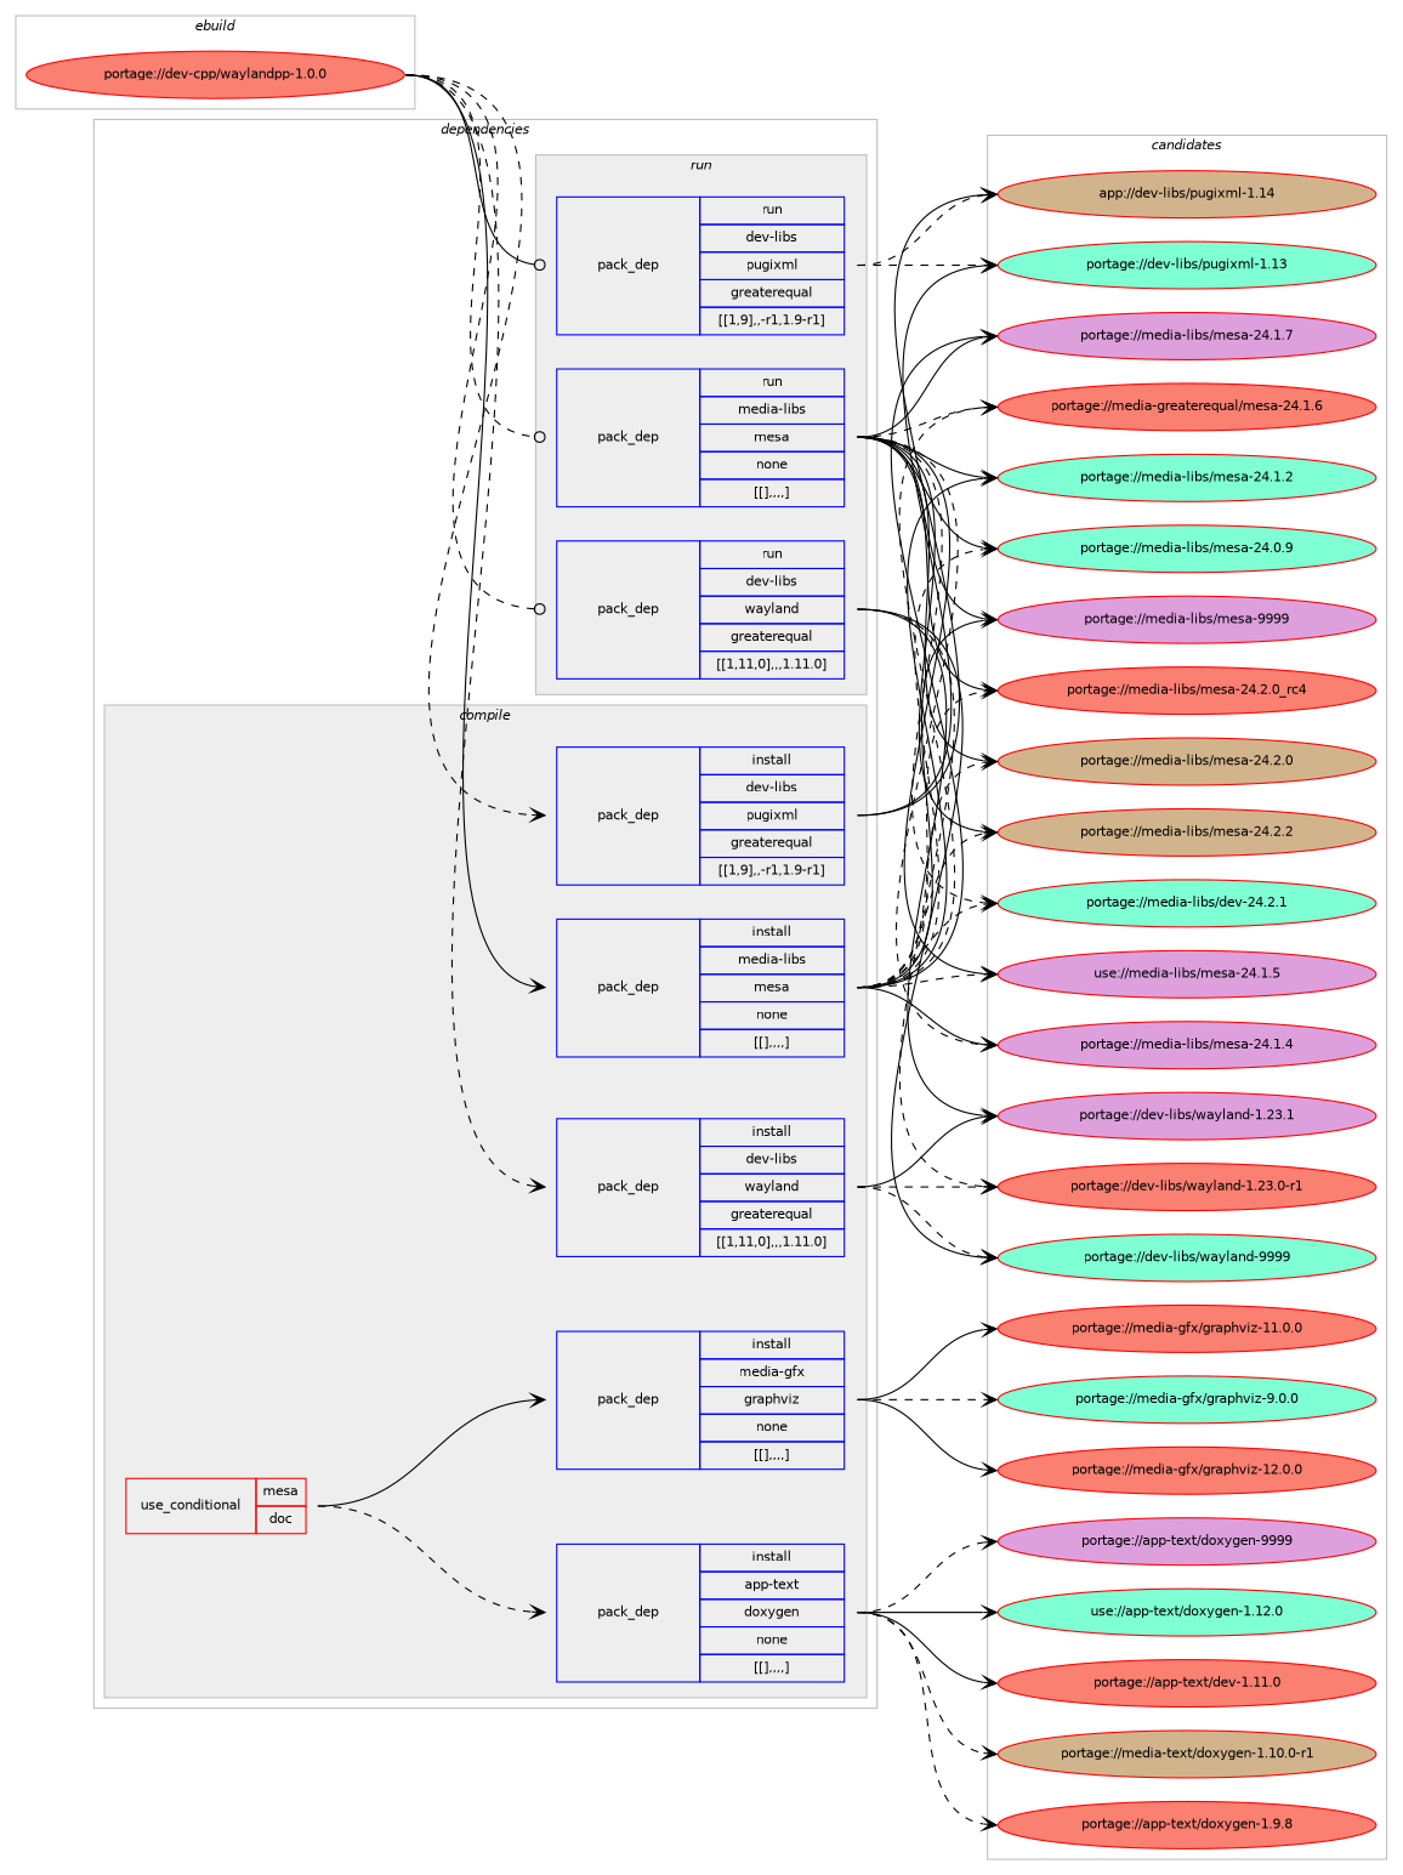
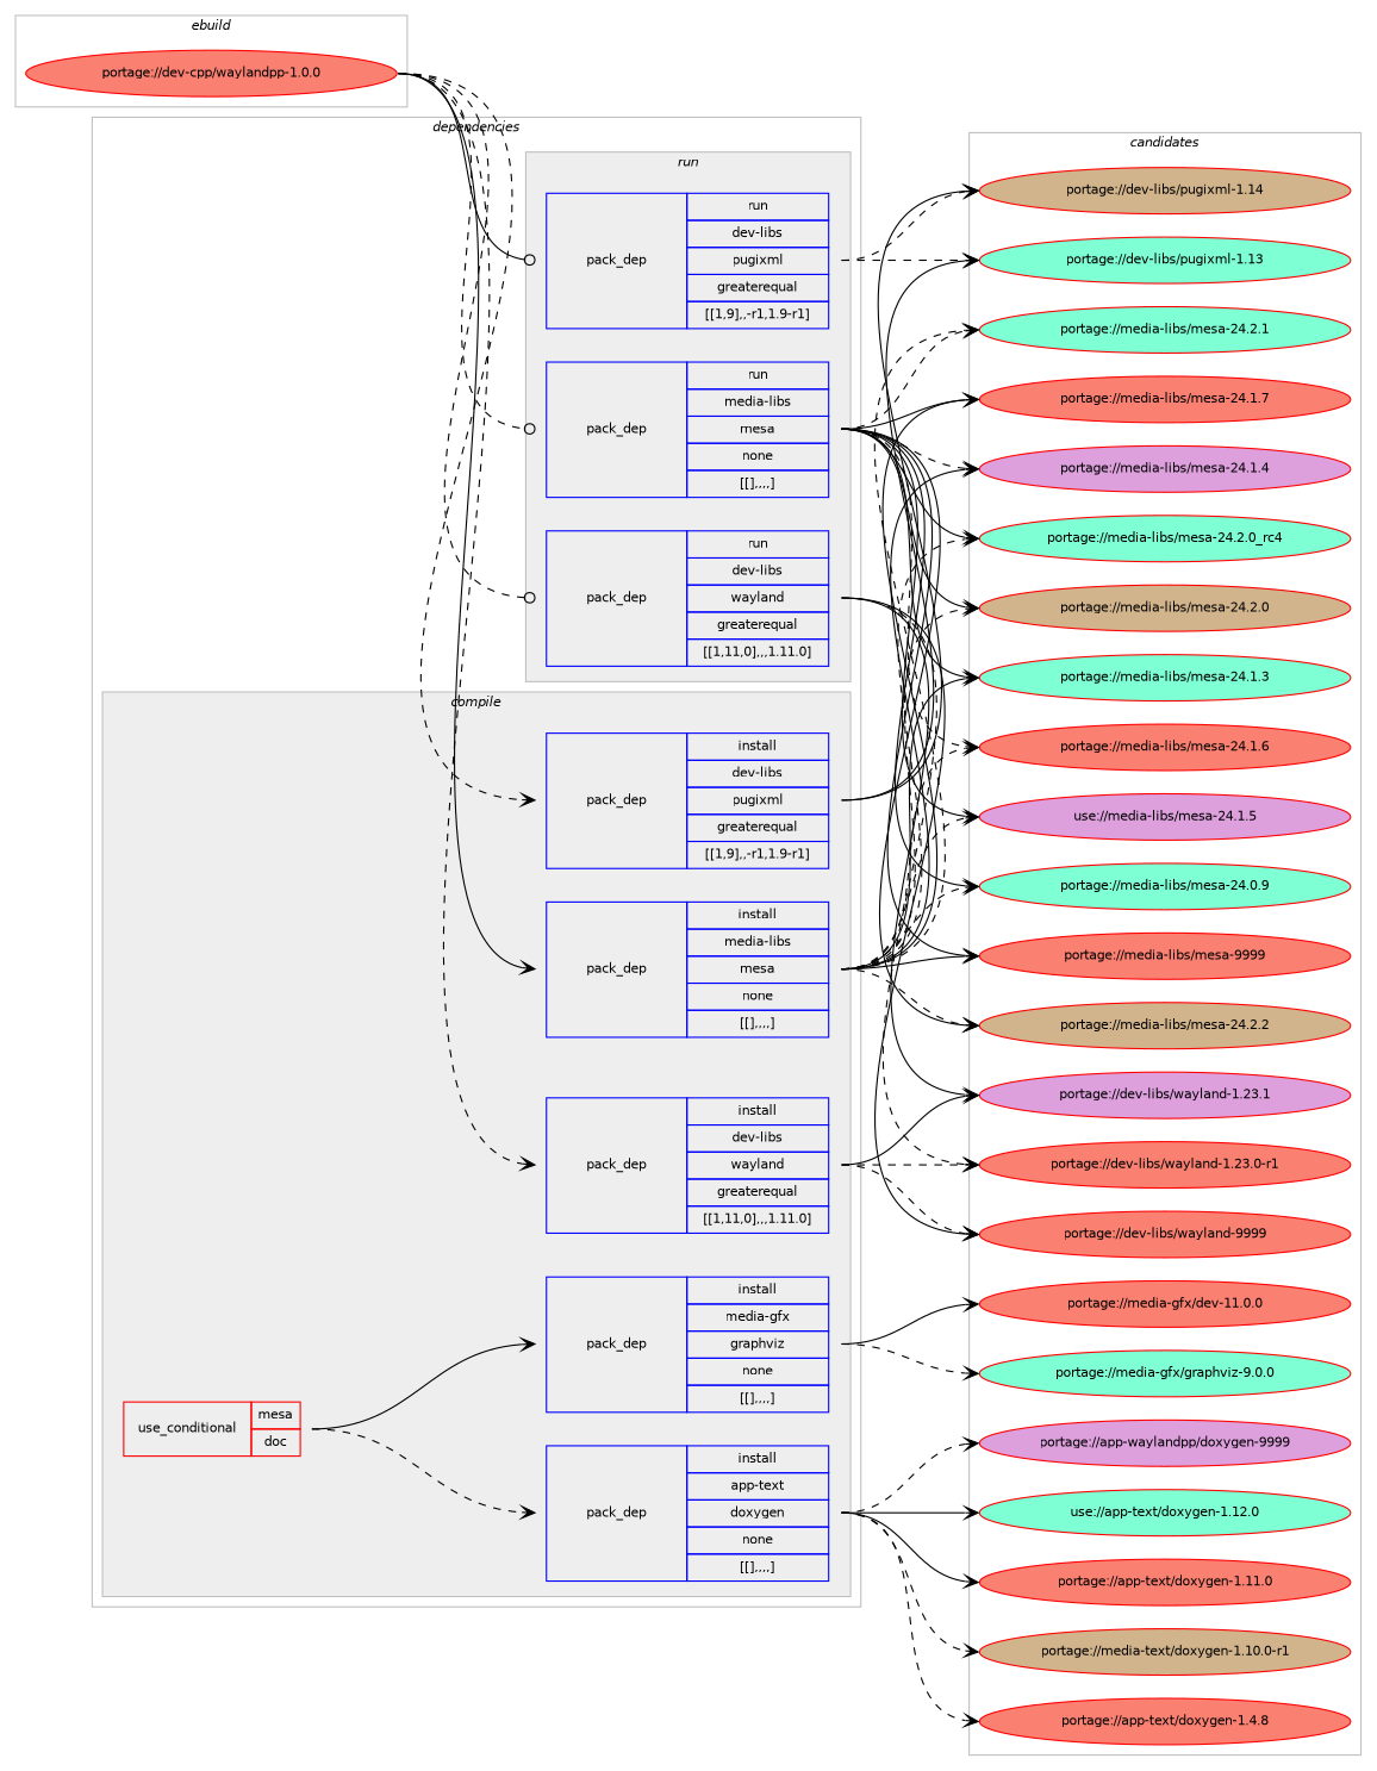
  digraph {
    compound=true
    concentrate=true
    fontname=Helvetica
    fontsize=10
    newrank=true
    rankdir=LR
    ranksep=1.5
    node [color=red fillcolor=salmon fontname=Helvetica fontsize=10 style=filled]
    edge [arrowhead=vee headport=w style=dashed tailport=e weight=100]
    n1 [label="portage://dev-cpp/waylandpp-1.0.0" width=4]
    n2 [color=blue label=<<TABLE BORDER="0" CELLBORDER="1" CELLSPACING="0" CELLPADDING="4" WIDTH="220"><TR><TD ROWSPAN="6" CELLPADDING="30">pack_dep</TD></TR><TR><TD WIDTH="110">install</TD></TR><TR><TD>app-text</TD></TR><TR><TD>doxygen</TD></TR><TR><TD>none</TD></TR><TR><TD>[[],,,,]</TD></TR></TABLE>> shape=none fillcolor="" style=""]
    n3 [color=blue label=<<TABLE BORDER="0" CELLBORDER="1" CELLSPACING="0" CELLPADDING="4" WIDTH="220"><TR><TD ROWSPAN="6" CELLPADDING="30">pack_dep</TD></TR><TR><TD WIDTH="110">install</TD></TR><TR><TD>media-gfx</TD></TR><TR><TD>graphviz</TD></TR><TR><TD>none</TD></TR><TR><TD>[[],,,,]</TD></TR></TABLE>> shape=none fillcolor="" style=""]
    n4 [label=<<TABLE BORDER="0" CELLBORDER="1" CELLSPACING="0" CELLPADDING="4"><TR><TD ROWSPAN="3" CELLPADDING="10">use_conditional</TD></TR><TR><TD>mesa</TD></TR><TR><TD>doc</TD></TR></TABLE>> shape=none fillcolor="" style=""]
    n5 [color=blue label=<<TABLE BORDER="0" CELLBORDER="1" CELLSPACING="0" CELLPADDING="4" WIDTH="220"><TR><TD ROWSPAN="6" CELLPADDING="30">pack_dep</TD></TR><TR><TD WIDTH="110">install</TD></TR><TR><TD>dev-libs</TD></TR><TR><TD>pugixml</TD></TR><TR><TD>greaterequal</TD></TR><TR><TD>[[1,9],,-r1,1.9-r1]</TD></TR></TABLE>> shape=none fillcolor="" style=""]
    n6 [color=blue label=<<TABLE BORDER="0" CELLBORDER="1" CELLSPACING="0" CELLPADDING="4" WIDTH="220"><TR><TD ROWSPAN="6" CELLPADDING="30">pack_dep</TD></TR><TR><TD WIDTH="110">install</TD></TR><TR><TD>dev-libs</TD></TR><TR><TD>wayland</TD></TR><TR><TD>greaterequal</TD></TR><TR><TD>[[1,11,0],,,1.11.0]</TD></TR></TABLE>> shape=none fillcolor="" style=""]
    n7 [color=blue label=<<TABLE BORDER="0" CELLBORDER="1" CELLSPACING="0" CELLPADDING="4" WIDTH="220"><TR><TD ROWSPAN="6" CELLPADDING="30">pack_dep</TD></TR><TR><TD WIDTH="110">install</TD></TR><TR><TD>media-libs</TD></TR><TR><TD>mesa</TD></TR><TR><TD>none</TD></TR><TR><TD>[[],,,,]</TD></TR></TABLE>> shape=none fillcolor="" style=""]
    n8 [color=blue label=<<TABLE BORDER="0" CELLBORDER="1" CELLSPACING="0" CELLPADDING="4" WIDTH="220"><TR><TD ROWSPAN="6" CELLPADDING="30">pack_dep</TD></TR><TR><TD WIDTH="110">run</TD></TR><TR><TD>dev-libs</TD></TR><TR><TD>pugixml</TD></TR><TR><TD>greaterequal</TD></TR><TR><TD>[[1,9],,-r1,1.9-r1]</TD></TR></TABLE>> shape=none fillcolor="" style=""]
    n9 [color=blue label=<<TABLE BORDER="0" CELLBORDER="1" CELLSPACING="0" CELLPADDING="4" WIDTH="220"><TR><TD ROWSPAN="6" CELLPADDING="30">pack_dep</TD></TR><TR><TD WIDTH="110">run</TD></TR><TR><TD>dev-libs</TD></TR><TR><TD>wayland</TD></TR><TR><TD>greaterequal</TD></TR><TR><TD>[[1,11,0],,,1.11.0]</TD></TR></TABLE>> shape=none fillcolor="" style=""]
    n10 [color=blue label=<<TABLE BORDER="0" CELLBORDER="1" CELLSPACING="0" CELLPADDING="4" WIDTH="220"><TR><TD ROWSPAN="6" CELLPADDING="30">pack_dep</TD></TR><TR><TD WIDTH="110">run</TD></TR><TR><TD>media-libs</TD></TR><TR><TD>mesa</TD></TR><TR><TD>none</TD></TR><TR><TD>[[],,,,]</TD></TR></TABLE>> shape=none fillcolor="" style=""]
-   n11 [fillcolor=plum label="portage://app-text/doxygen-9999" width=4]
+   n11 [fillcolor=plum label="portage://app-waylandpp/doxygen-9999" width=4]
    n12 [fillcolor=aquamarine label="use://app-text/doxygen-1.12.0" width=4]
-   n13 [label="portage://app-text/dev-1.11.0" width=4]
+   n13 [label="portage://app-text/doxygen-1.11.0" width=4]
    n14 [fillcolor=tan label="portage://media-text/doxygen-1.10.0-r1" width=4]
-   n15 [label="portage://app-text/doxygen-1.9.8" width=4]
-   n16 [label="portage://media-gfx/graphviz-12.0.0" width=4]
-   n17 [label="portage://media-gfx/graphviz-11.0.0" width=4]
+   n15 [label="portage://app-text/doxygen-1.4.8" width=4]
+   n17 [label="portage://media-gfx/dev-11.0.0" width=4]
    n18 [fillcolor=aquamarine label="portage://media-gfx/graphviz-9.0.0" width=4]
-   n19 [fillcolor=tan label="app://dev-libs/pugixml-1.14" width=4]
+   n19 [fillcolor=tan label="portage://dev-libs/pugixml-1.14" width=4]
    n20 [fillcolor=aquamarine label="portage://dev-libs/pugixml-1.13" width=4]
-   n21 [fillcolor=aquamarine label="portage://dev-libs/wayland-9999" width=4]
+   n21 [label="portage://dev-libs/wayland-9999" width=4]
    n22 [fillcolor=plum label="portage://dev-libs/wayland-1.23.1" width=4]
    n23 [label="portage://dev-libs/wayland-1.23.0-r1" width=4]
-   n24 [fillcolor=plum label="portage://media-libs/mesa-9999" width=4]
+   n24 [label="portage://media-libs/mesa-9999" width=4]
    n25 [fillcolor=tan label="portage://media-libs/mesa-24.2.2" width=4]
-   n26 [fillcolor=aquamarine label="portage://media-libs/dev-24.2.1" width=4]
-   n27 [label="portage://media-libs/mesa-24.2.0_rc4" width=4]
+   n26 [fillcolor=aquamarine label="portage://media-libs/mesa-24.2.1" width=4]
+   n27 [fillcolor=aquamarine label="portage://media-libs/mesa-24.2.0_rc4" width=4]
    n28 [fillcolor=tan label="portage://media-libs/mesa-24.2.0" width=4]
-   n29 [fillcolor=plum label="portage://media-libs/mesa-24.1.7" width=4]
-   n30 [label="portage://media-greaterequal/mesa-24.1.6" width=4]
+   n29 [label="portage://media-libs/mesa-24.1.7" width=4]
+   n30 [label="portage://media-libs/mesa-24.1.6" width=4]
    n31 [fillcolor=plum label="use://media-libs/mesa-24.1.5" width=4]
    n32 [fillcolor=plum label="portage://media-libs/mesa-24.1.4" width=4]
-   n33 [fillcolor=aquamarine label="portage://media-libs/mesa-24.1.2" width=4]
+   n33 [fillcolor=aquamarine label="portage://media-libs/mesa-24.1.3" width=4]
    n34 [fillcolor=aquamarine label="portage://media-libs/mesa-24.0.9" width=4]
    subgraph cluster_1 {
      color=gray
      label=<<i>ebuild</i>>
      n1
    }
    subgraph cluster_2 {
      color=gray
      label=<<i>dependencies</i>>
      subgraph cluster_3 {
        color=gray
        fillcolor="#eeeeee"
        label=<<i>compile</i>>
        style=filled
        subgraph sub_4 {
          color=gray
          fillcolor="#eeeeee"
          label=<<i>compile</i>>
          style=filled
          n4
          subgraph sub_5 {
            color=gray
            fillcolor="#eeeeee"
            label=<<i>compile</i>>
            style=filled
            n2
          }
          subgraph sub_6 {
            color=gray
            fillcolor="#eeeeee"
            label=<<i>compile</i>>
            style=filled
            n3
          }
        }
        subgraph sub_7 {
          color=gray
          fillcolor="#eeeeee"
          label=<<i>compile</i>>
          style=filled
          n5
        }
        subgraph sub_8 {
          color=gray
          fillcolor="#eeeeee"
          label=<<i>compile</i>>
          style=filled
          n6
        }
        subgraph sub_9 {
          color=gray
          fillcolor="#eeeeee"
          label=<<i>compile</i>>
          style=filled
          n7
        }
      }
      subgraph cluster_10 {
        color=gray
        fillcolor="#eeeeee"
        label=<<i>compile and run</i>>
        style=filled
      }
      subgraph cluster_11 {
        color=gray
        fillcolor="#eeeeee"
        label=<<i>run</i>>
        style=filled
        subgraph sub_12 {
          color=gray
          fillcolor="#eeeeee"
          label=<<i>run</i>>
          style=filled
          n8
        }
        subgraph sub_13 {
          color=gray
          fillcolor="#eeeeee"
          label=<<i>run</i>>
          style=filled
          n9
        }
        subgraph sub_14 {
          color=gray
          fillcolor="#eeeeee"
          label=<<i>run</i>>
          style=filled
          n10
        }
      }
    }
    subgraph cluster_15 {
      color=gray
      label=<<i>candidates</i>>
      rank=same
      subgraph sub_16 {
        color=black
        label=<<i>candidates</i>>
        nodesep=1
        rank=same
        n11
        n12
        n13
        n14
        n15
      }
      subgraph sub_17 {
        color=black
        label=<<i>candidates</i>>
        nodesep=1
        rank=same
-       n16
        n17
        n18
      }
      subgraph sub_18 {
        color=black
        label=<<i>candidates</i>>
        nodesep=1
        rank=same
        n19
        n20
      }
      subgraph sub_19 {
        color=black
        label=<<i>candidates</i>>
        nodesep=1
        rank=same
        n21
        n22
        n23
      }
      subgraph sub_20 {
        color=black
        label=<<i>candidates</i>>
        nodesep=1
        rank=same
        n24
        n25
        n26
        n27
        n28
        n29
        n30
        n31
        n32
        n33
        n34
      }
      subgraph sub_21 {
        color=black
        label=<<i>candidates</i>>
        nodesep=1
        rank=same
        n19
        n20
      }
      subgraph sub_22 {
        color=black
        label=<<i>candidates</i>>
        nodesep=1
        rank=same
        n21
        n22
        n23
      }
      subgraph sub_23 {
        color=black
        label=<<i>candidates</i>>
        nodesep=1
        rank=same
        n24
        n25
        n26
        n27
        n28
        n29
        n30
        n31
        n32
        n33
        n34
      }
    }
    n1 -> n5 [weight=20]
    n1 -> n6 [weight=20]
    n1 -> n7 [style=solid weight=20]
    n1 -> n8 [arrowhead=odot style=solid weight=20]
    n1 -> n9 [arrowhead=odot weight=20]
    n1 -> n10 [arrowhead=odot weight=20]
    n2 -> n11
    n2 -> n12 [style=solid]
    n2 -> n13 [style=solid]
    n2 -> n14
    n2 -> n15
-   n3 -> n16 [style=solid]
    n3 -> n17 [style=solid]
    n3 -> n18
    n4 -> n2 [weight=20]
    n4 -> n3 [style=solid weight=20]
    n5 -> n19 [style=solid]
    n5 -> n20 [style=solid]
    n6 -> n21
    n6 -> n22 [style=solid]
    n6 -> n23
    n7 -> n24 [style=solid]
    n7 -> n25
    n7 -> n26
    n7 -> n27
    n7 -> n28
    n7 -> n29 [style=solid]
    n7 -> n30
    n7 -> n31
    n7 -> n32 [style=solid]
    n7 -> n33 [style=solid]
    n7 -> n34
    n8 -> n19
    n8 -> n20
    n9 -> n21 [style=solid]
    n9 -> n22 [style=solid]
    n9 -> n23
    n10 -> n24 [style=solid]
    n10 -> n25 [style=solid]
    n10 -> n26
    n10 -> n27 [style=solid]
    n10 -> n28 [style=solid]
    n10 -> n29 [style=solid]
    n10 -> n30
    n10 -> n31 [style=solid]
    n10 -> n32
    n10 -> n33 [style=solid]
    n10 -> n34 [style=solid]
  }
